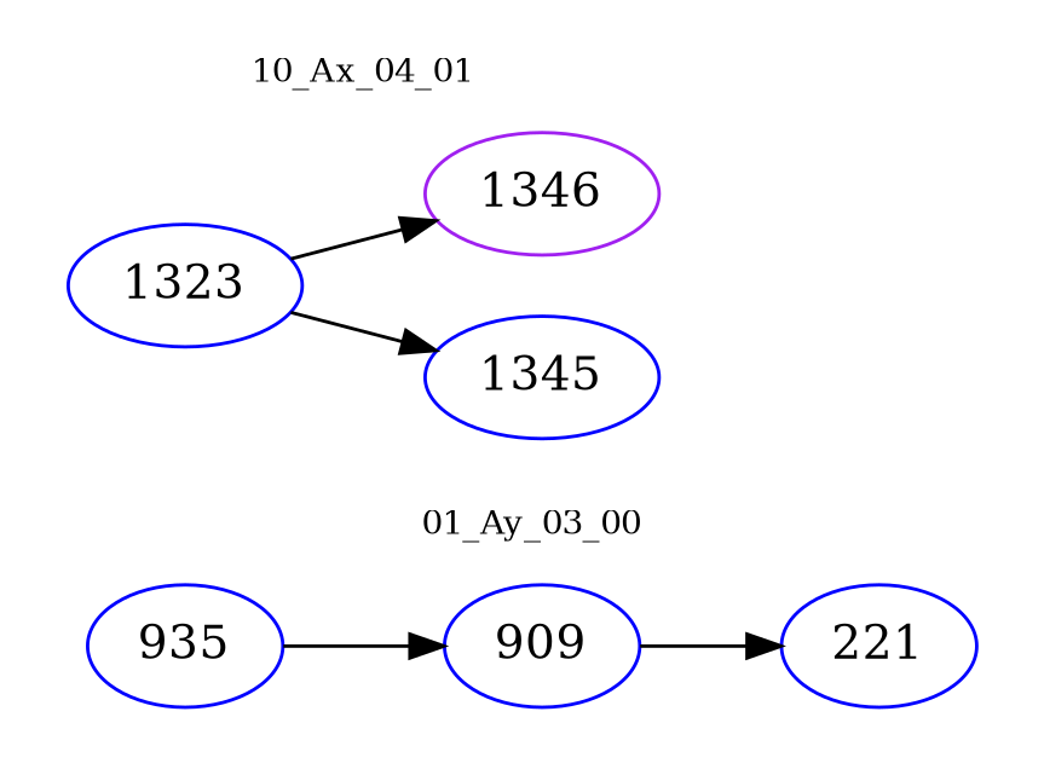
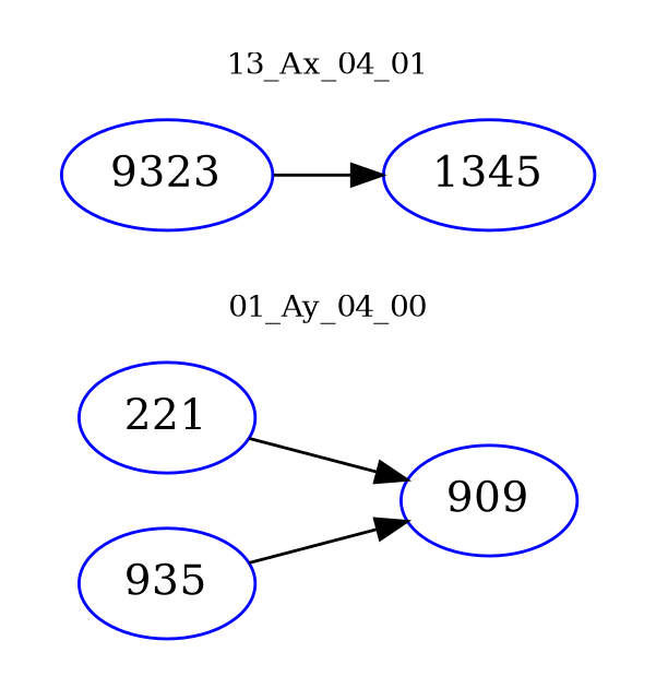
  digraph {
    rankdir=LR
    node [color=blue]
    edge [color=black]
    n1 [label=909]
    n2 [label=221]
    n3 [label=935]
-   n4 [label=1323]
+   n4 [label=9323]
    n5 [label=1345]
-   n6 [color=purple label=1346]
    subgraph cluster_1 {
      color=white
      fontsize=10
-     label="01_Ay_03_00"
+     label="01_Ay_04_00"
      n1
      n2
      n3
    }
    subgraph cluster_2 {
      color=white
      fontsize=10
-     label="10_Ax_04_01"
+     label="13_Ax_04_01"
      n4
      n5
-     n6
    }
-   n1 -> n2
+   n2 -> n1
    n3 -> n1
    n4 -> n5
-   n4 -> n6
  }
